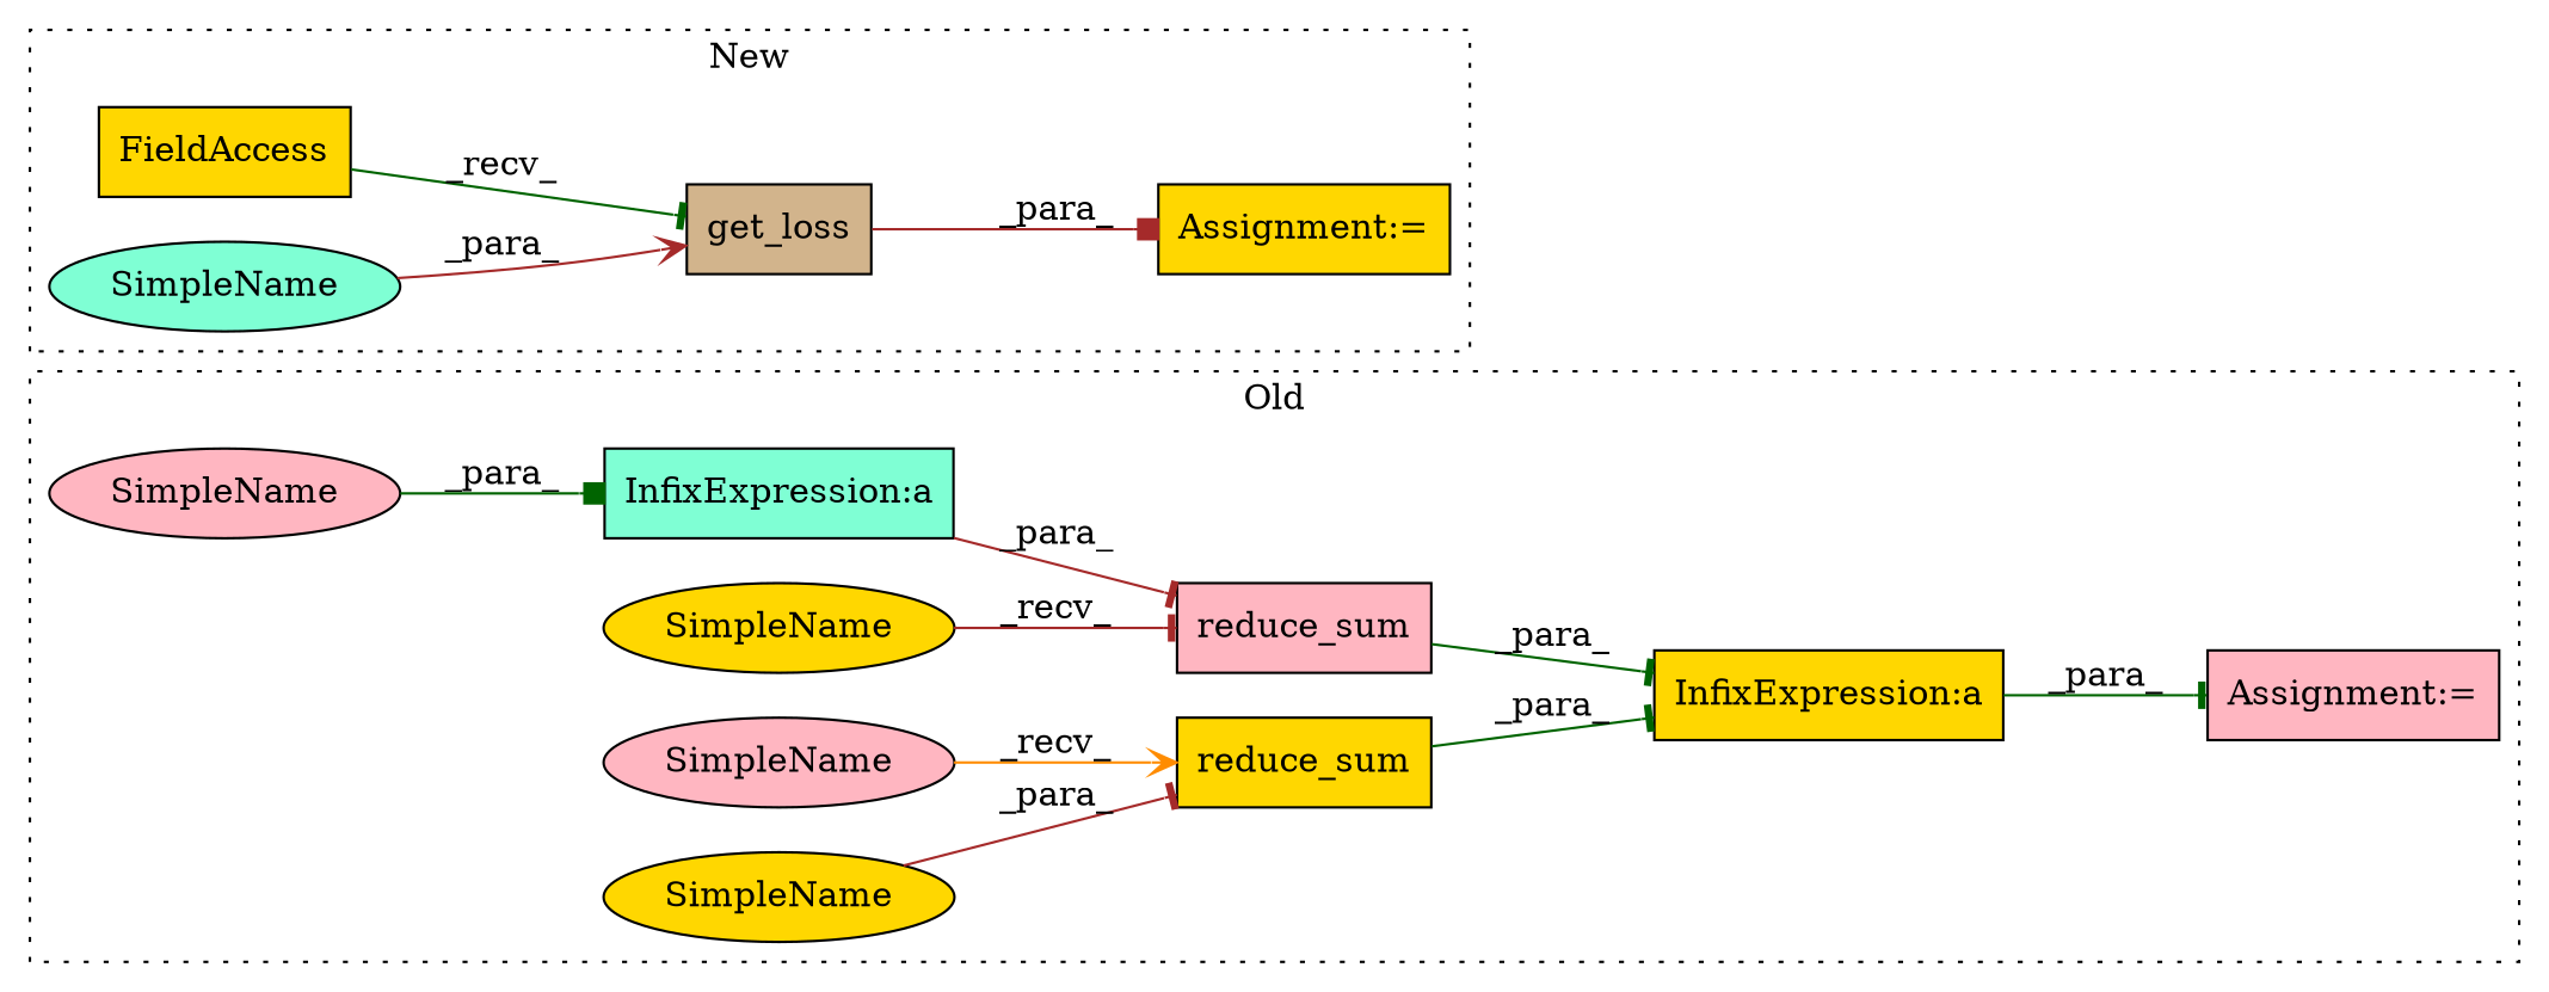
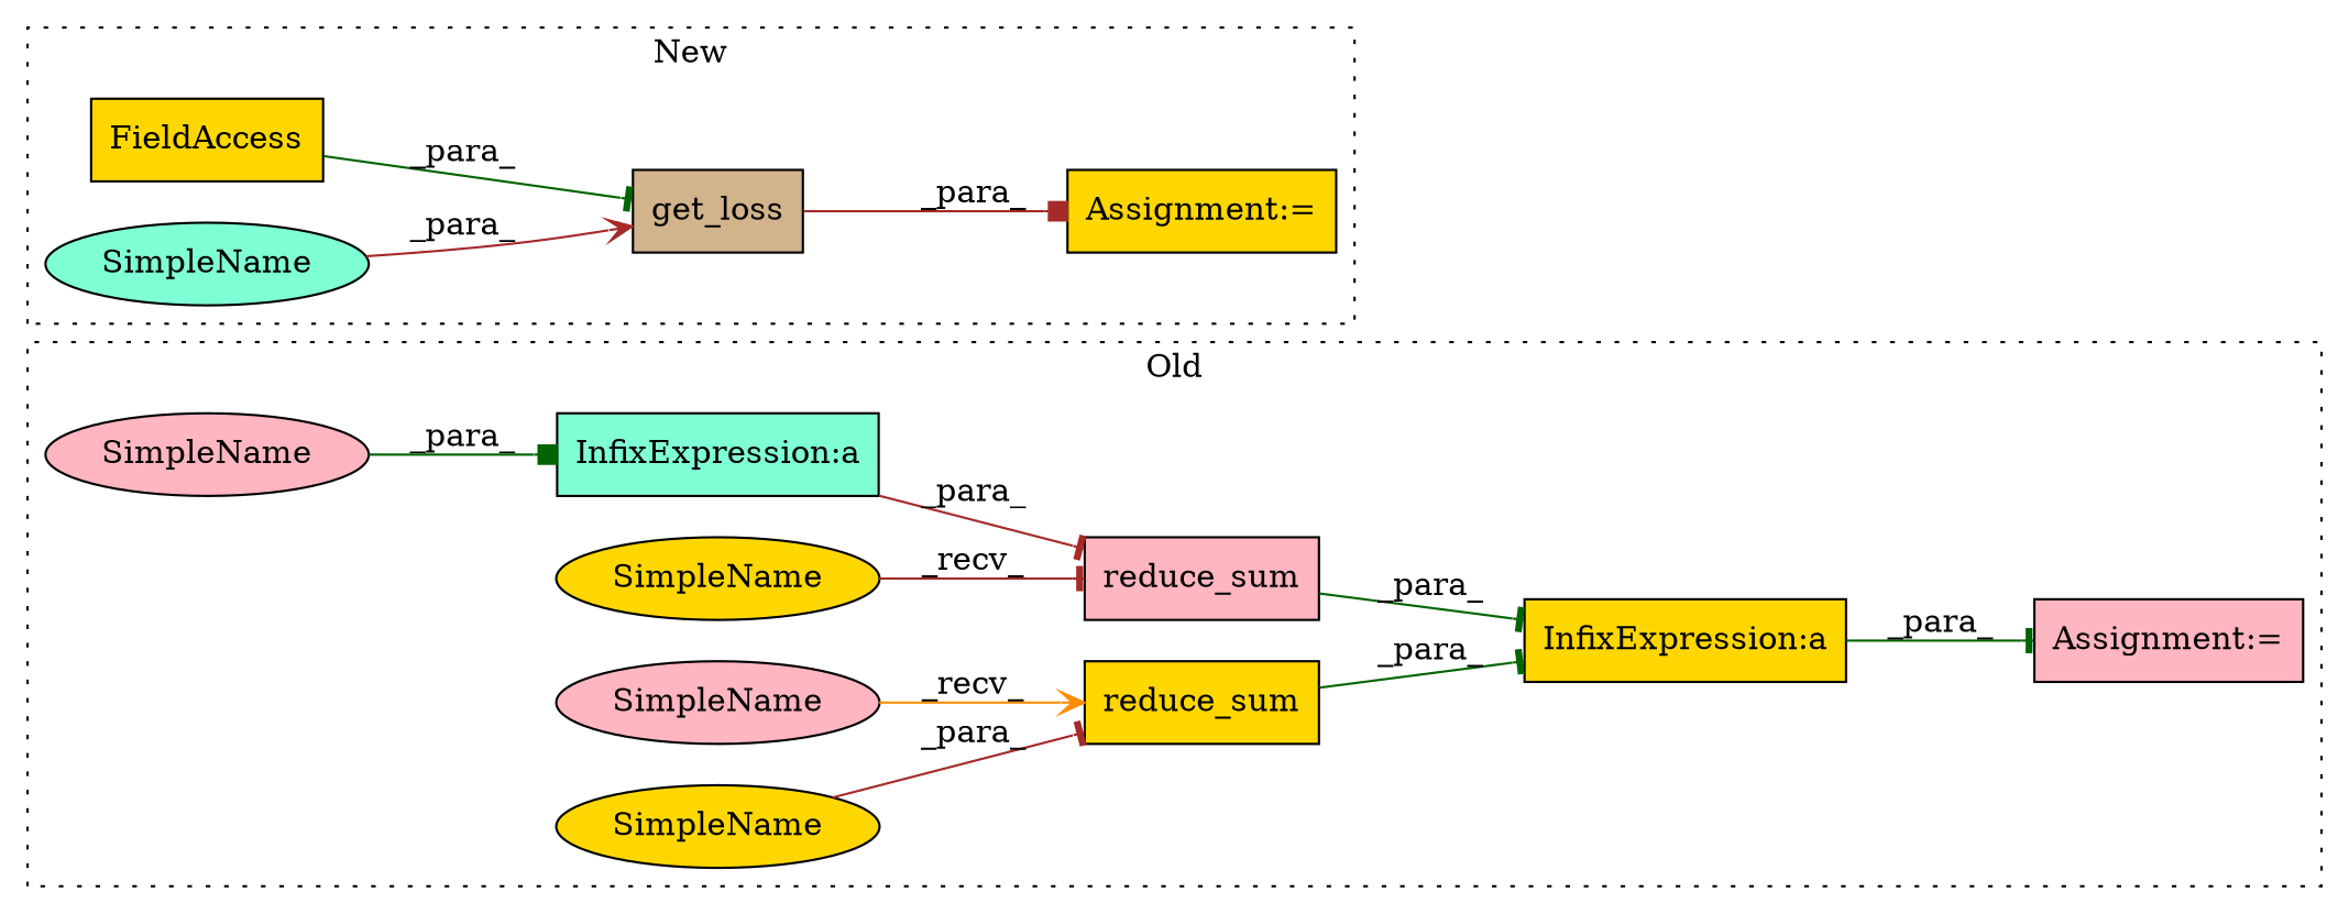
  digraph {
    rankdir=LR
    node [a=42 l=8 s=12492 shape=box style=filled fillcolor=gold]
    edge [color=darkgreen arrowhead=tee]
    n1 [a=32 l="11,1" label=reduce_sum s="12442,12466" fillcolor=lightpink]
    n2 [a=27 l=3 label="InfixExpression:a" s=12467]
    n3 [a=27 l=3 label="InfixExpression:a" s=12455 fillcolor=aquamarine]
    n4 [a=32 l="11,1" label=reduce_sum s="12481,12500"]
    n5 [a=7 l=1 label="Assignment:=" s=12429 fillcolor=lightpink]
    n6 [label=SimpleName s=12458 shape=ellipse fillcolor=lightpink]
    n7 [label=SimpleName shape=ellipse]
    n8 [l=10 label=SimpleName s=12431 shape=ellipse]
    n9 [l=10 label=SimpleName s=12470 shape=ellipse fillcolor=lightpink]
    n10 [a=32 l="9,1" label=get_loss s="12464,12500" fillcolor=tan]
    n11 [a=22 label=FieldAccess s=12473]
    n12 [a=7 l=1 label="Assignment:=" s=12463]
    n13 [label=SimpleName shape=ellipse fillcolor=aquamarine]
    subgraph cluster_1 {
      label=Old
      style=dotted
      n1
      n2
      n3
      n4
      n5
      n6
      n7
      n8
      n9
    }
    subgraph cluster_2 {
      label=New
      style=dotted
      n10
      n11
      n12
      n13
    }
    n1 -> n2 [label=_para_]
    n2 -> n5 [label=_para_]
    n3 -> n1 [label=_para_ color=brown]
    n4 -> n2 [label=_para_]
    n6 -> n3 [label=_para_ arrowhead=box]
    n7 -> n4 [label=_para_ color=brown]
    n8 -> n1 [label=_recv_ color=brown]
    n9 -> n4 [label=_recv_ color=darkorange arrowhead=vee]
    n10 -> n12 [label=_para_ color=brown arrowhead=box]
-   n11 -> n10 [label=_recv_]
+   n11 -> n10 [label=_para_]
    n13 -> n10 [label=_para_ color=brown arrowhead=vee]
  }
